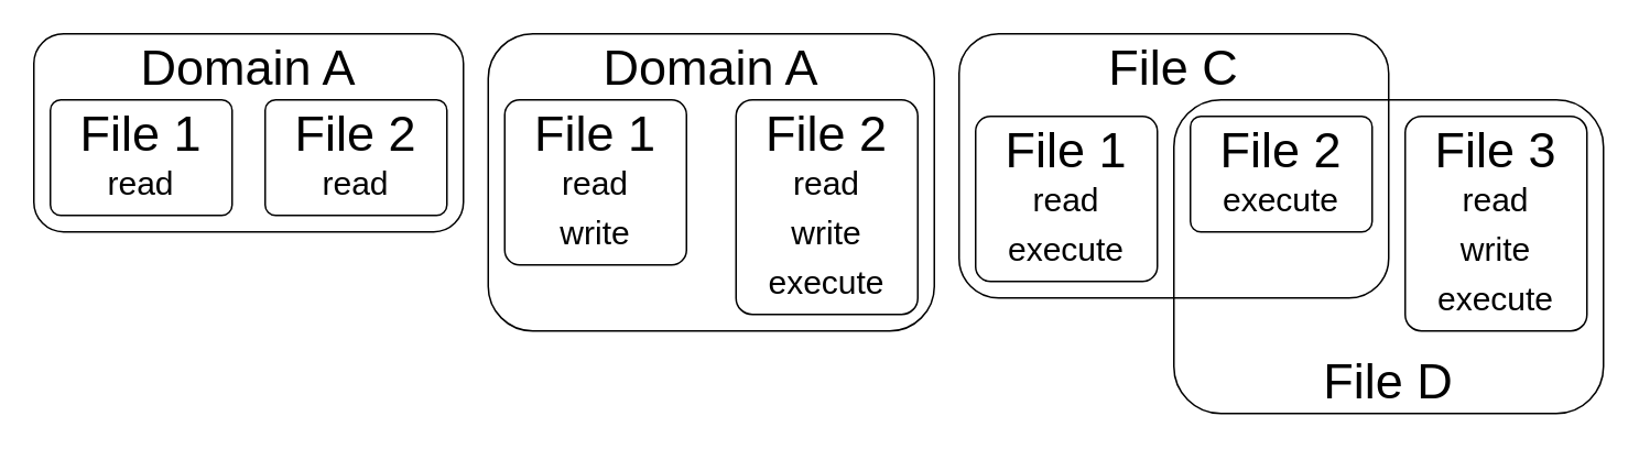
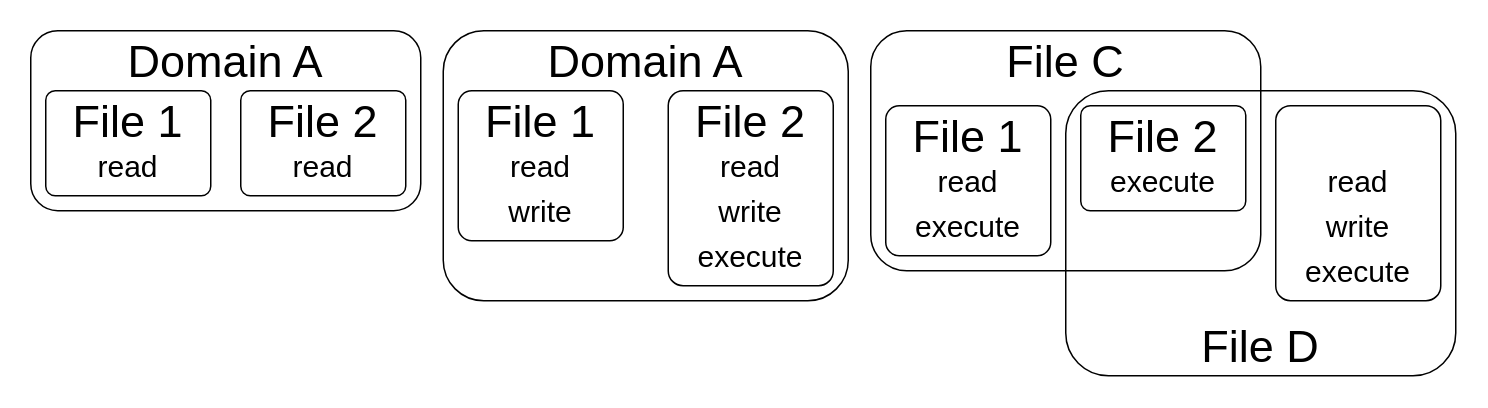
  <mxCell id="0" />
  <mxCell id="1" parent="0" />
  <mxCell id="2" value="" style="rounded=1;whiteSpace=wrap;html=1;fontSize=30;fillColor=none;strokeColor=#000000;" vertex="1" parent="1"><mxGeometry x="295" y="20" width="270" height="180" as="geometry" /></mxCell>
  <mxCell id="3" value="" style="rounded=1;whiteSpace=wrap;html=1;fontSize=30;fillColor=none;strokeColor=#000000;" vertex="1" parent="1"><mxGeometry x="710" y="60" width="260" height="190" as="geometry" /></mxCell>
  <mxCell id="4" value="" style="rounded=1;whiteSpace=wrap;html=1;fontSize=30;fillColor=none;strokeColor=#000000;" vertex="1" parent="1"><mxGeometry x="580" y="20" width="260" height="160" as="geometry" /></mxCell>
  <mxCell id="5" value="" style="rounded=1;whiteSpace=wrap;html=1;fontSize=30;fillColor=none;strokeColor=#000000;" vertex="1" parent="1"><mxGeometry x="20" y="20" width="260" height="120" as="geometry" /></mxCell>
  <mxCell id="6" value="" style="rounded=1;whiteSpace=wrap;html=1;arcSize=9;strokeColor=#000000;" vertex="1" parent="1"><mxGeometry x="305" y="60" width="110" height="100" as="geometry" /></mxCell>
  <mxCell id="7" value="File 1" style="text;html=1;strokeColor=none;fillColor=none;align=center;verticalAlign=middle;whiteSpace=wrap;rounded=0;fontSize=30;" vertex="1" parent="1"><mxGeometry x="305" y="70" width="110" height="20" as="geometry" /></mxCell>
  <mxCell id="8" value="read" style="text;html=1;strokeColor=none;fillColor=none;align=center;verticalAlign=middle;whiteSpace=wrap;rounded=0;fontSize=20;" vertex="1" parent="1"><mxGeometry x="340" y="100" width="40" height="20" as="geometry" /></mxCell>
  <mxCell id="9" value="write" style="text;html=1;strokeColor=none;fillColor=none;align=center;verticalAlign=middle;whiteSpace=wrap;rounded=0;fontSize=20;" vertex="1" parent="1"><mxGeometry x="340" y="130" width="40" height="20" as="geometry" /></mxCell>
  <mxCell id="10" value="" style="rounded=1;whiteSpace=wrap;html=1;arcSize=9;strokeColor=#000000;" vertex="1" parent="1"><mxGeometry x="445" y="60" width="110" height="130" as="geometry" /></mxCell>
  <mxCell id="11" value="File 2" style="text;html=1;strokeColor=none;fillColor=none;align=center;verticalAlign=middle;whiteSpace=wrap;rounded=0;fontSize=30;" vertex="1" parent="1"><mxGeometry x="445" y="70" width="110" height="20" as="geometry" /></mxCell>
  <mxCell id="12" value="read" style="text;html=1;strokeColor=none;fillColor=none;align=center;verticalAlign=middle;whiteSpace=wrap;rounded=0;fontSize=20;" vertex="1" parent="1"><mxGeometry x="480" y="100" width="40" height="20" as="geometry" /></mxCell>
  <mxCell id="13" value="write" style="text;html=1;strokeColor=none;fillColor=none;align=center;verticalAlign=middle;whiteSpace=wrap;rounded=0;fontSize=20;" vertex="1" parent="1"><mxGeometry x="480" y="130" width="40" height="20" as="geometry" /></mxCell>
  <mxCell id="14" value="" style="rounded=1;whiteSpace=wrap;html=1;arcSize=9;strokeColor=#000000;" vertex="1" parent="1"><mxGeometry x="30" y="60" width="110" height="70" as="geometry" /></mxCell>
  <mxCell id="15" value="File 1" style="text;html=1;strokeColor=none;fillColor=none;align=center;verticalAlign=middle;whiteSpace=wrap;rounded=0;fontSize=30;" vertex="1" parent="1"><mxGeometry x="30" y="70" width="110" height="20" as="geometry" /></mxCell>
  <mxCell id="16" value="read" style="text;html=1;strokeColor=none;fillColor=none;align=center;verticalAlign=middle;whiteSpace=wrap;rounded=0;fontSize=20;" vertex="1" parent="1"><mxGeometry x="65" y="100" width="40" height="20" as="geometry" /></mxCell>
  <mxCell id="17" value="" style="rounded=1;whiteSpace=wrap;html=1;arcSize=9;strokeColor=#000000;" vertex="1" parent="1"><mxGeometry x="160" y="60" width="110" height="70" as="geometry" /></mxCell>
  <mxCell id="18" value="File 2" style="text;html=1;strokeColor=none;fillColor=none;align=center;verticalAlign=middle;whiteSpace=wrap;rounded=0;fontSize=30;" vertex="1" parent="1"><mxGeometry x="160" y="70" width="110" height="20" as="geometry" /></mxCell>
  <mxCell id="19" value="read" style="text;html=1;strokeColor=none;fillColor=none;align=center;verticalAlign=middle;whiteSpace=wrap;rounded=0;fontSize=20;" vertex="1" parent="1"><mxGeometry x="195" y="100" width="40" height="20" as="geometry" /></mxCell>
  <mxCell id="20" value="execute" style="text;html=1;strokeColor=none;fillColor=none;align=center;verticalAlign=middle;whiteSpace=wrap;rounded=0;fontSize=20;" vertex="1" parent="1"><mxGeometry x="480" y="160" width="40" height="20" as="geometry" /></mxCell>
  <mxCell id="21" value="" style="rounded=1;whiteSpace=wrap;html=1;arcSize=9;strokeColor=#000000;" vertex="1" parent="1"><mxGeometry x="720" y="70" width="110" height="70" as="geometry" /></mxCell>
  <mxCell id="22" value="File 2" style="text;html=1;strokeColor=none;fillColor=none;align=center;verticalAlign=middle;whiteSpace=wrap;rounded=0;fontSize=30;" vertex="1" parent="1"><mxGeometry x="720" y="80" width="110" height="20" as="geometry" /></mxCell>
  <mxCell id="23" value="execute" style="text;html=1;strokeColor=none;fillColor=none;align=center;verticalAlign=middle;whiteSpace=wrap;rounded=0;fontSize=20;" vertex="1" parent="1"><mxGeometry x="755" y="110" width="40" height="20" as="geometry" /></mxCell>
  <mxCell id="24" value="" style="rounded=1;whiteSpace=wrap;html=1;arcSize=9;strokeColor=#000000;" vertex="1" parent="1"><mxGeometry x="590" y="70" width="110" height="100" as="geometry" /></mxCell>
  <mxCell id="25" value="File 1" style="text;html=1;strokeColor=none;fillColor=none;align=center;verticalAlign=middle;whiteSpace=wrap;rounded=0;fontSize=30;" vertex="1" parent="1"><mxGeometry x="590" y="80" width="110" height="20" as="geometry" /></mxCell>
  <mxCell id="26" value="read" style="text;html=1;strokeColor=none;fillColor=none;align=center;verticalAlign=middle;whiteSpace=wrap;rounded=0;fontSize=20;" vertex="1" parent="1"><mxGeometry x="625" y="110" width="40" height="20" as="geometry" /></mxCell>
  <mxCell id="27" value="execute" style="text;html=1;strokeColor=none;fillColor=none;align=center;verticalAlign=middle;whiteSpace=wrap;rounded=0;fontSize=20;" vertex="1" parent="1"><mxGeometry x="625" y="140" width="40" height="20" as="geometry" /></mxCell>
  <mxCell id="28" value="" style="rounded=1;whiteSpace=wrap;html=1;arcSize=9;strokeColor=#000000;" vertex="1" parent="1"><mxGeometry x="850" y="70" width="110" height="130" as="geometry" /></mxCell>
- <mxCell id="29" value="File 3" style="text;html=1;strokeColor=none;fillColor=none;align=center;verticalAlign=middle;whiteSpace=wrap;rounded=0;fontSize=30;" vertex="1" parent="1"><mxGeometry x="850" y="80" width="110" height="20" as="geometry" /></mxCell>
  <mxCell id="30" value="read" style="text;html=1;strokeColor=none;fillColor=none;align=center;verticalAlign=middle;whiteSpace=wrap;rounded=0;fontSize=20;" vertex="1" parent="1"><mxGeometry x="885" y="110" width="40" height="20" as="geometry" /></mxCell>
  <mxCell id="31" value="write" style="text;html=1;strokeColor=none;fillColor=none;align=center;verticalAlign=middle;whiteSpace=wrap;rounded=0;fontSize=20;" vertex="1" parent="1"><mxGeometry x="885" y="140" width="40" height="20" as="geometry" /></mxCell>
  <mxCell id="32" value="execute" style="text;html=1;strokeColor=none;fillColor=none;align=center;verticalAlign=middle;whiteSpace=wrap;rounded=0;fontSize=20;" vertex="1" parent="1"><mxGeometry x="885" y="170" width="40" height="20" as="geometry" /></mxCell>
  <mxCell id="33" value="Domain A" style="text;html=1;strokeColor=none;fillColor=none;align=center;verticalAlign=middle;whiteSpace=wrap;rounded=0;fontSize=30;" vertex="1" parent="1"><mxGeometry x="30" y="30" width="240" height="20" as="geometry" /></mxCell>
  <mxCell id="34" value="Domain A" style="text;html=1;strokeColor=none;fillColor=none;align=center;verticalAlign=middle;whiteSpace=wrap;rounded=0;fontSize=30;" vertex="1" parent="1"><mxGeometry x="310" y="30" width="240" height="20" as="geometry" /></mxCell>
  <mxCell id="35" value="File C" style="text;html=1;strokeColor=none;fillColor=none;align=center;verticalAlign=middle;whiteSpace=wrap;rounded=0;fontSize=30;" vertex="1" parent="1"><mxGeometry x="590" y="30" width="240" height="20" as="geometry" /></mxCell>
  <mxCell id="36" value="File D" style="text;html=1;strokeColor=none;fillColor=none;align=center;verticalAlign=middle;whiteSpace=wrap;rounded=0;fontSize=30;" vertex="1" parent="1"><mxGeometry x="720" y="220" width="240" height="20" as="geometry" /></mxCell>
